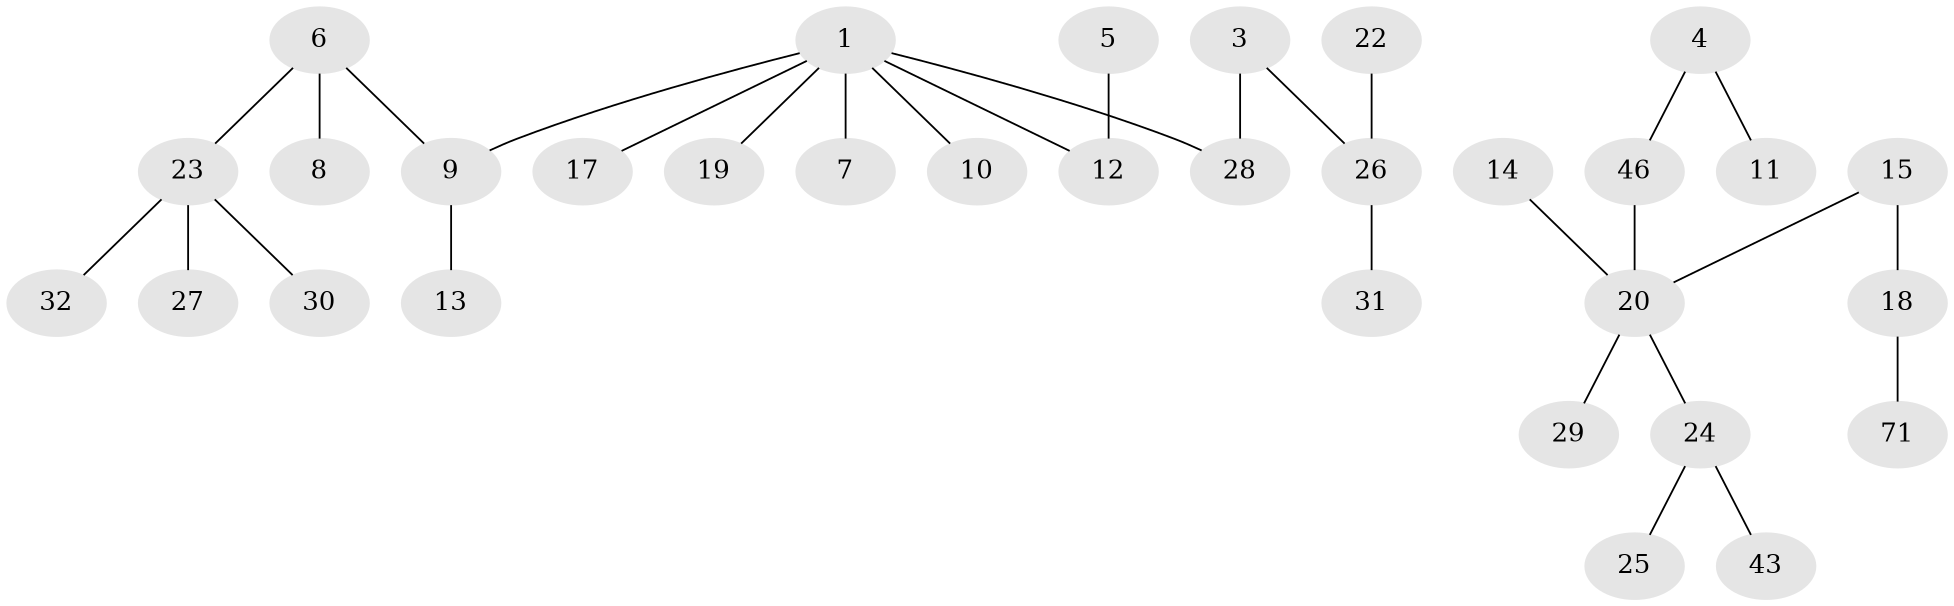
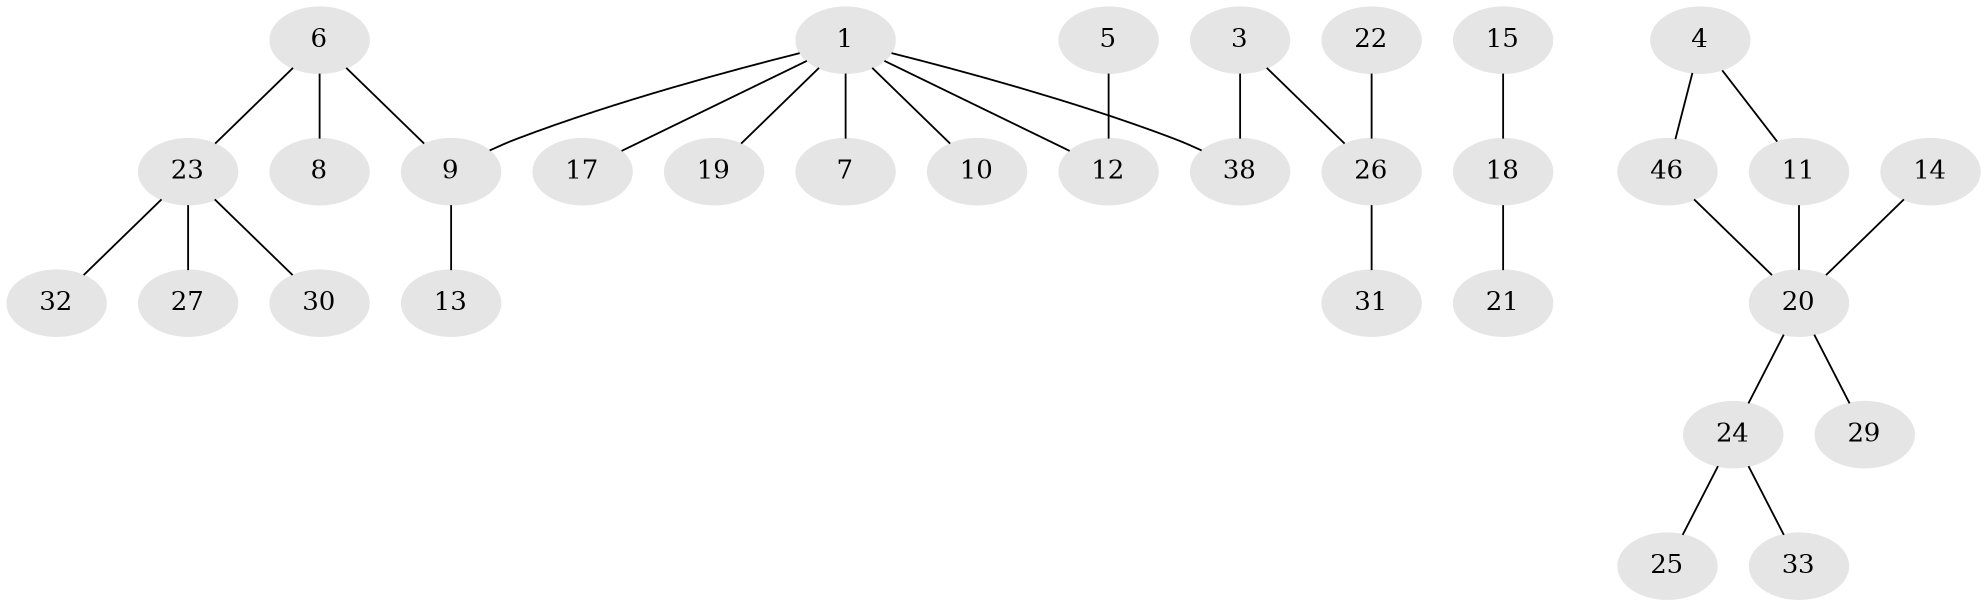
  graph {
    node [color=gray90 style=filled]
    edge [weight=1.0]
    1
    7
    9
    10
    12
    17
    19
-   28
+   28 [label=38]
    13
    15
    20
    18
    n13 [label=46]
    3
    26
    31
    4
    11
    5
    6
    8
    23
    27
    30
    32
    14
    24
    29
-   21 [label=71]
+   21
    25
-   33 [label=43]
+   33
    22
    1 -- 7
    1 -- 9
    1 -- 10
    1 -- 12
    1 -- 17
    1 -- 19
    1 -- 28
    9 -- 13
-   15 -- 20
+   11 -- 20
    15 -- 18
    20 -- 24
    20 -- 29
    18 -- 21
    n13 -- 20
    3 -- 28
    3 -- 26
    26 -- 31
    4 -- n13
    4 -- 11
    5 -- 12
    6 -- 9
    6 -- 8
    6 -- 23
    23 -- 27
    23 -- 30
    23 -- 32
    14 -- 20
    24 -- 25
    24 -- 33
    22 -- 26
  }
